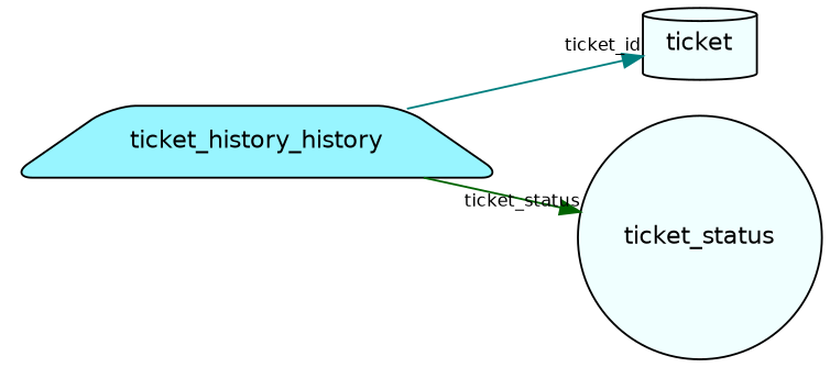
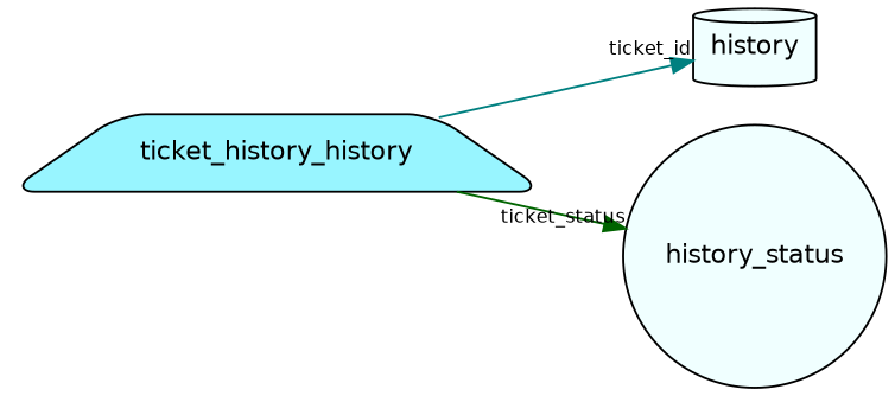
  digraph {
    rankdir=LR
    node [fillcolor=azure1 fontname=Helvetica fontsize=12 style="rounded, filled"]
    edge [arrowhead=normal fontname=Helvetica fontsize=9]
    n1 [fillcolor=cadetblue1 label=ticket_history_history shape=trapezium]
-   ticket [shape=cylinder]
-   ticket_status [shape=circle]
+   ticket [shape=cylinder label=history]
+   ticket_status [shape=circle label=history_status]
    n1 -> ticket [color=teal headlabel=ticket_id]
    n1 -> ticket_status [color=darkgreen headlabel=ticket_status]
  }
